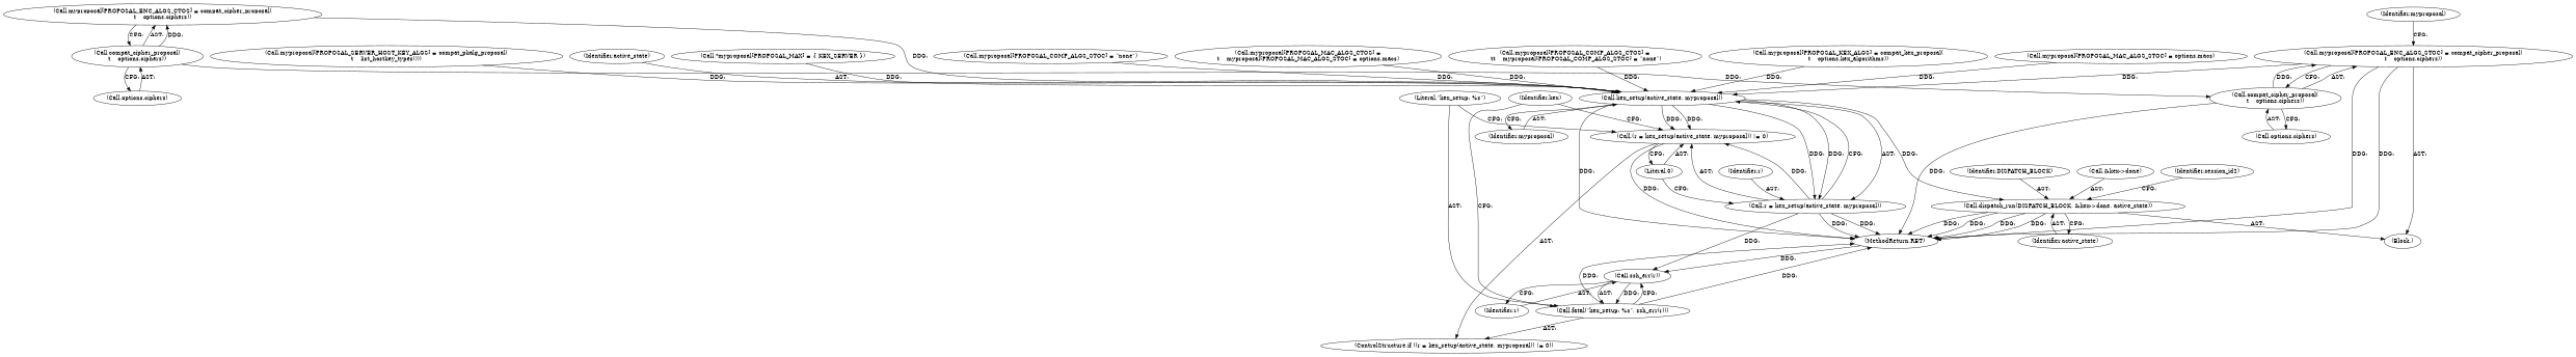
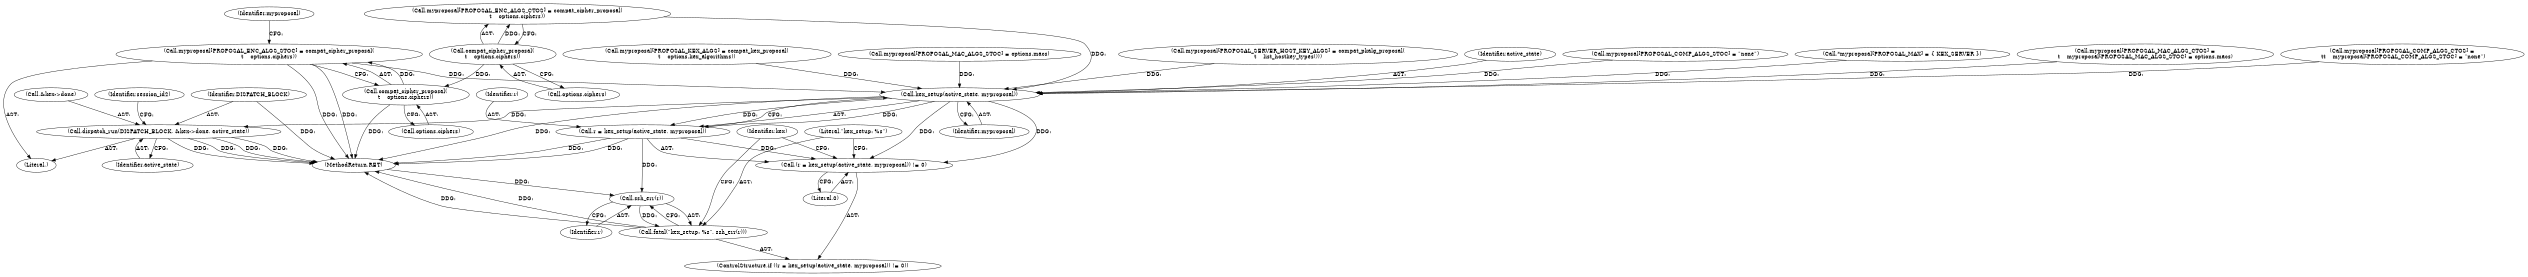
  digraph {
    n1 [label="(Call,myproposal[PROPOSAL_ENC_ALGS_STOC] = compat_cipher_proposal(\n\t    options.ciphers))"]
    n2 [label="(Call,compat_cipher_proposal(\n\t    options.ciphers))"]
    n3 [label="(Call,kex_setup(active_state, myproposal))"]
    n4 [label="(MethodReturn,RET)"]
-   n5 [label="(Block,)"]
+   n5 [label="(Literal,)"]
    n6 [label="(Call,options.ciphers)"]
    n7 [label="(Call,(r = kex_setup(active_state, myproposal)) != 0)"]
    n8 [label="(Call,r = kex_setup(active_state, myproposal))"]
    n9 [label="(Call,dispatch_run(DISPATCH_BLOCK, &kex->done, active_state))"]
    n10 [label="(Identifier,myproposal)"]
    n11 [label="(Call,ssh_err(r))"]
    n12 [label="(Call,compat_cipher_proposal(\n\t    options.ciphers))"]
    n13 [label="(Call,options.ciphers)"]
    n14 [label="(Call,myproposal[PROPOSAL_ENC_ALGS_CTOS] = compat_cipher_proposal(\n\t    options.ciphers))"]
    n15 [label="(ControlStructure,if ((r = kex_setup(active_state, myproposal)) != 0))"]
    n16 [label="(Literal,0)"]
    n17 [label="(Identifier,active_state)"]
    n18 [label="(Call,fatal(\"kex_setup: %s\", ssh_err(r)))"]
    n19 [label="(Identifier,r)"]
    n20 [label="(Call,myproposal[PROPOSAL_COMP_ALGS_STOC] = \"none\")"]
    n21 [label="(Call,myproposal[PROPOSAL_MAC_ALGS_CTOS] =\n\t    myproposal[PROPOSAL_MAC_ALGS_STOC] = options.macs)"]
    n22 [label="(Call,myproposal[PROPOSAL_COMP_ALGS_CTOS] =\n \t\t    myproposal[PROPOSAL_COMP_ALGS_STOC] = \"none\")"]
    n23 [label="(Call,myproposal[PROPOSAL_KEX_ALGS] = compat_kex_proposal(\n\t    options.kex_algorithms))"]
    n24 [label="(Identifier,r)"]
    n25 [label="(Call,myproposal[PROPOSAL_MAC_ALGS_STOC] = options.macs)"]
    n26 [label="(Identifier,kex)"]
    n27 [label="(Call,myproposal[PROPOSAL_SERVER_HOST_KEY_ALGS] = compat_pkalg_proposal(\n\t    list_hostkey_types()))"]
    n28 [label="(Identifier,active_state)"]
    n29 [label="(Call,*myproposal[PROPOSAL_MAX] = { KEX_SERVER })"]
    n30 [label="(Identifier,DISPATCH_BLOCK)"]
    n31 [label="(Call,&kex->done)"]
    n32 [label="(Literal,\"kex_setup: %s\")"]
    n33 [label="(Identifier,session_id2)"]
    n34 [label="(Identifier,myproposal)"]
    n1 -> n2 [label="CFG: "]
    n1 -> n3 [label="DDG: "]
    n1 -> n4 [label="DDG: "]
    n1 -> n4 [label="DDG: "]
    n1 -> n5 [label="AST: "]
    n2 -> n1 [label="AST: "]
    n2 -> n1 [label="DDG: "]
    n2 -> n4 [label="DDG: "]
    n2 -> n6 [label="CFG: "]
    n3 -> n4 [label="DDG: "]
    n3 -> n7 [label="DDG: "]
    n3 -> n7 [label="DDG: "]
    n3 -> n8 [label="AST: "]
    n3 -> n8 [label="DDG: "]
    n3 -> n8 [label="DDG: "]
    n3 -> n9 [label="DDG: "]
    n3 -> n10 [label="CFG: "]
    n4 -> n11 [label="DDG: "]
    n6 -> n2 [label="AST: "]
-   n7 -> n4 [label="DDG: "]
+   n30 -> n4 [label="DDG: "]
    n7 -> n15 [label="AST: "]
    n7 -> n16 [label="CFG: "]
    n8 -> n3 [label="CFG: "]
    n8 -> n4 [label="DDG: "]
    n8 -> n4 [label="DDG: "]
    n8 -> n7 [label="AST: "]
    n8 -> n7 [label="DDG: "]
    n8 -> n11 [label="DDG: "]
    n9 -> n4 [label="DDG: "]
    n9 -> n4 [label="DDG: "]
    n9 -> n4 [label="DDG: "]
    n9 -> n4 [label="DDG: "]
    n9 -> n5 [label="AST: "]
    n9 -> n17 [label="CFG: "]
    n10 -> n3 [label="AST: "]
    n11 -> n18 [label="AST: "]
    n11 -> n18 [label="DDG: "]
    n11 -> n19 [label="CFG: "]
    n12 -> n2 [label="DDG: "]
    n12 -> n13 [label="CFG: "]
    n12 -> n14 [label="AST: "]
    n12 -> n14 [label="DDG: "]
    n13 -> n12 [label="AST: "]
    n14 -> n3 [label="DDG: "]
    n14 -> n12 [label="CFG: "]
    n16 -> n7 [label="AST: "]
-   n16 -> n8 [label="CFG: "]
    n17 -> n9 [label="AST: "]
    n18 -> n4 [label="DDG: "]
    n18 -> n4 [label="DDG: "]
    n18 -> n11 [label="CFG: "]
    n18 -> n15 [label="AST: "]
    n19 -> n11 [label="AST: "]
    n20 -> n3 [label="DDG: "]
    n21 -> n3 [label="DDG: "]
    n22 -> n3 [label="DDG: "]
    n23 -> n3 [label="DDG: "]
    n24 -> n8 [label="AST: "]
    n25 -> n3 [label="DDG: "]
    n26 -> n7 [label="CFG: "]
    n26 -> n18 [label="CFG: "]
    n27 -> n3 [label="DDG: "]
    n28 -> n3 [label="AST: "]
    n29 -> n3 [label="DDG: "]
    n30 -> n9 [label="AST: "]
    n31 -> n9 [label="AST: "]
    n32 -> n7 [label="CFG: "]
    n32 -> n18 [label="AST: "]
    n33 -> n9 [label="CFG: "]
    n34 -> n1 [label="CFG: "]
  }
